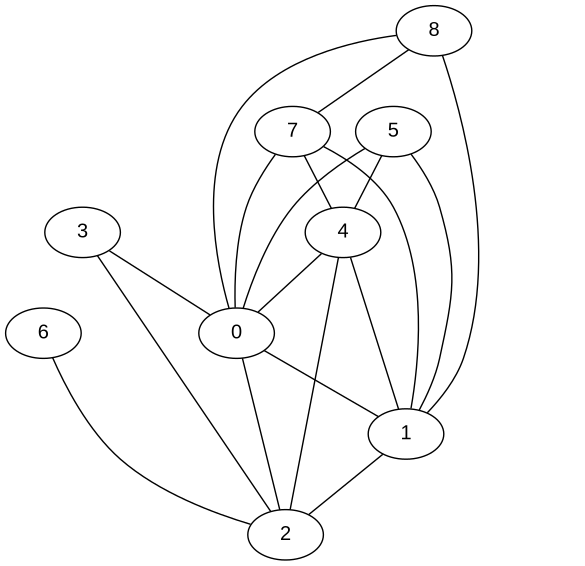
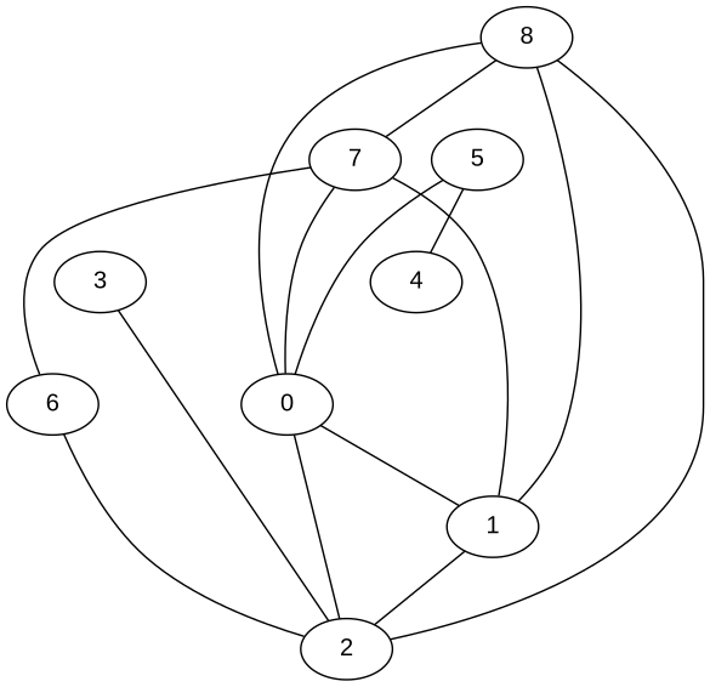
  graph {
    fontname="Liberation Sans"
    node [fontname="Liberation Sans"]
    edge [fontname="Liberation Sans"]
    n1 [label=0]
    n2 [label=1]
    n3 [label=2]
    n4 [label=3]
    n5 [label=4]
    n6 [label=5]
    n7 [label=6]
    n8 [label=7]
    n9 [label=8]
    n1 -- n2
    n1 -- n3
    n2 -- n3
-   n4 -- n1
    n4 -- n3
-   n5 -- n1
-   n5 -- n2
-   n5 -- n3
+   n9 -- n3
    n6 -- n1
-   n6 -- n2
    n6 -- n5
    n7 -- n3
    n8 -- n1
    n8 -- n2
-   n8 -- n5
+   n8 -- n7
    n9 -- n1
    n9 -- n2
    n9 -- n8
  }
